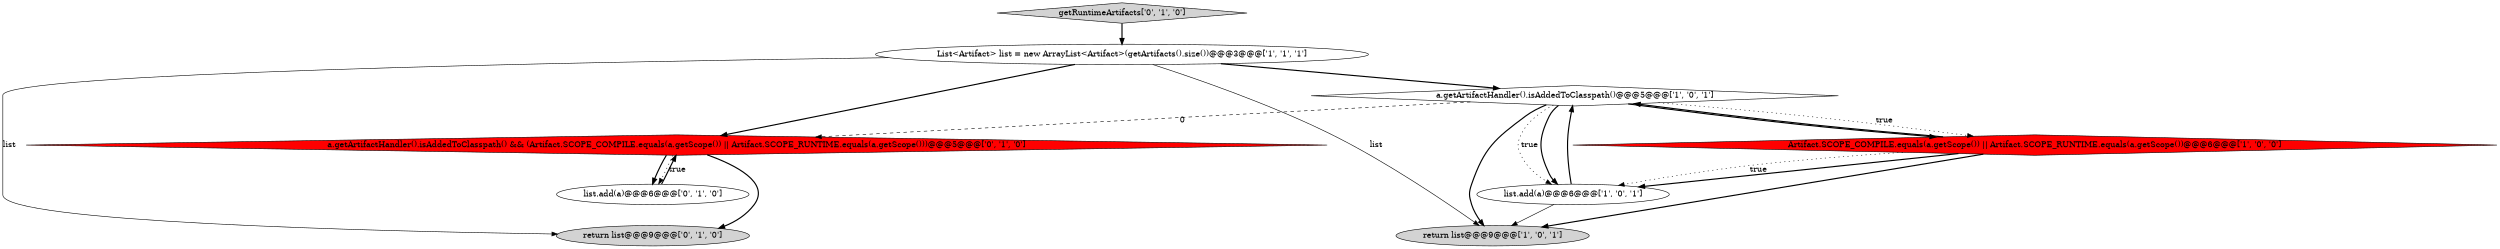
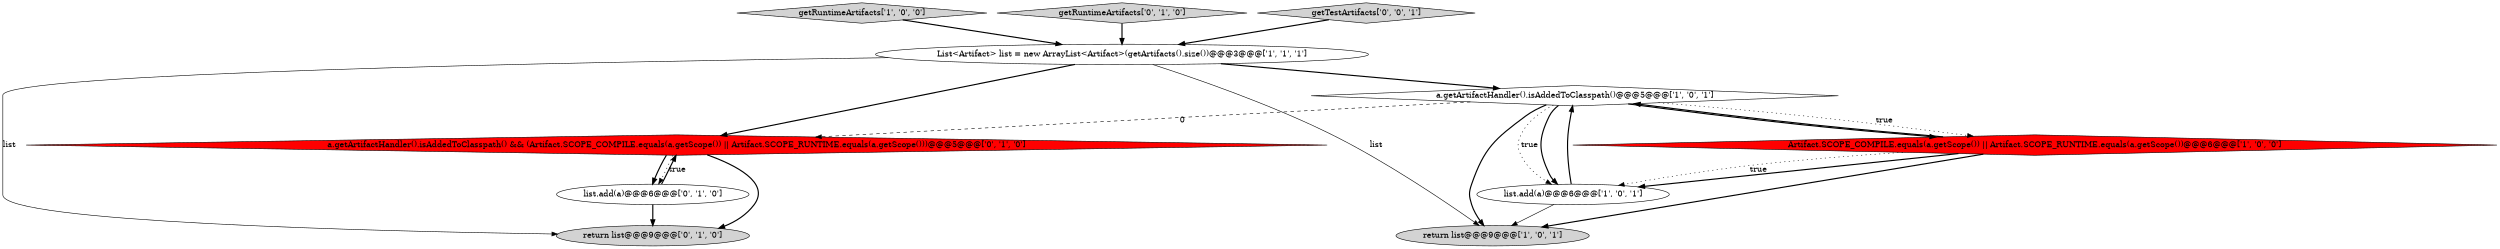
  digraph {
    node [fillcolor=lightgray shape=diamond style=filled]
    edge [style=bold]
    n1 [fillcolor=white label="List<Artifact> list = new ArrayList<Artifact>(getArtifacts().size())@@@3@@@['1', '1', '1']" shape=ellipse]
    n2 [label="return list@@@9@@@['0', '1', '0']" shape=ellipse]
    n3 [fillcolor=white label="a.getArtifactHandler().isAddedToClasspath()@@@5@@@['1', '0', '1']"]
    n4 [fillcolor=red label="a.getArtifactHandler().isAddedToClasspath() && (Artifact.SCOPE_COMPILE.equals(a.getScope()) || Artifact.SCOPE_RUNTIME.equals(a.getScope()))@@@5@@@['0', '1', '0']"]
    n5 [label="return list@@@9@@@['1', '0', '1']" shape=ellipse]
    n6 [fillcolor=white label="list.add(a)@@@6@@@['1', '0', '1']" shape=ellipse]
    n7 [fillcolor=red label="Artifact.SCOPE_COMPILE.equals(a.getScope()) || Artifact.SCOPE_RUNTIME.equals(a.getScope())@@@6@@@['1', '0', '0']"]
    n8 [fillcolor=white label="list.add(a)@@@6@@@['0', '1', '0']" shape=ellipse]
+   n9 [label="getRuntimeArtifacts['1', '0', '0']"]
    n10 [label="getRuntimeArtifacts['0', '1', '0']"]
+   n11 [label="getTestArtifacts['0', '0', '1']"]
    n1 -> n2 [label=list style=solid]
    n1 -> n3
    n1 -> n4
    n1 -> n5 [label=list style=solid]
    n3 -> n4 [label=0 style=dashed]
    n3 -> n5
    n3 -> n6
    n3 -> n6 [label=true style=dotted]
    n3 -> n7 [label=true style=dotted]
    n3 -> n7
    n4 -> n2
    n4 -> n8 [label=true style=dotted]
    n4 -> n8
    n6 -> n3
    n6 -> n5 [style=solid]
    n7 -> n3
    n7 -> n5
    n7 -> n6
    n7 -> n6 [label=true style=dotted]
+   n8 -> n2
    n8 -> n4
+   n9 -> n1
    n10 -> n1
+   n11 -> n1
  }
